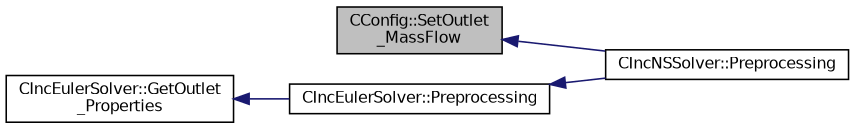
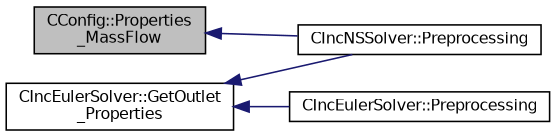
  digraph {
    rankdir=LR
    node [color=black fillcolor=white fontname=Helvetica fontsize=10 shape=record style=filled]
    edge [color=midnightblue dir=back fontname=Helvetica fontsize=10 labelfontname=Helvetica labelfontsize=10 style=solid]
-   n1 [fillcolor=grey75 fontcolor=black height=0.2 label="CConfig::SetOutlet\l_MassFlow" width=0.4]
+   n1 [fillcolor=grey75 fontcolor=black height=0.2 label="CConfig::Properties\l_MassFlow" width=0.4]
    n2 [height=0.2 label="CIncNSSolver::Preprocessing" width=0.4]
    n3 [height=0.2 label="CIncEulerSolver::GetOutlet\l_Properties" width=0.4]
    n4 [height=0.2 label="CIncEulerSolver::Preprocessing" width=0.4]
    n1 -> n2
-   n4 -> n2
+   n3 -> n2
    n3 -> n4
  }
